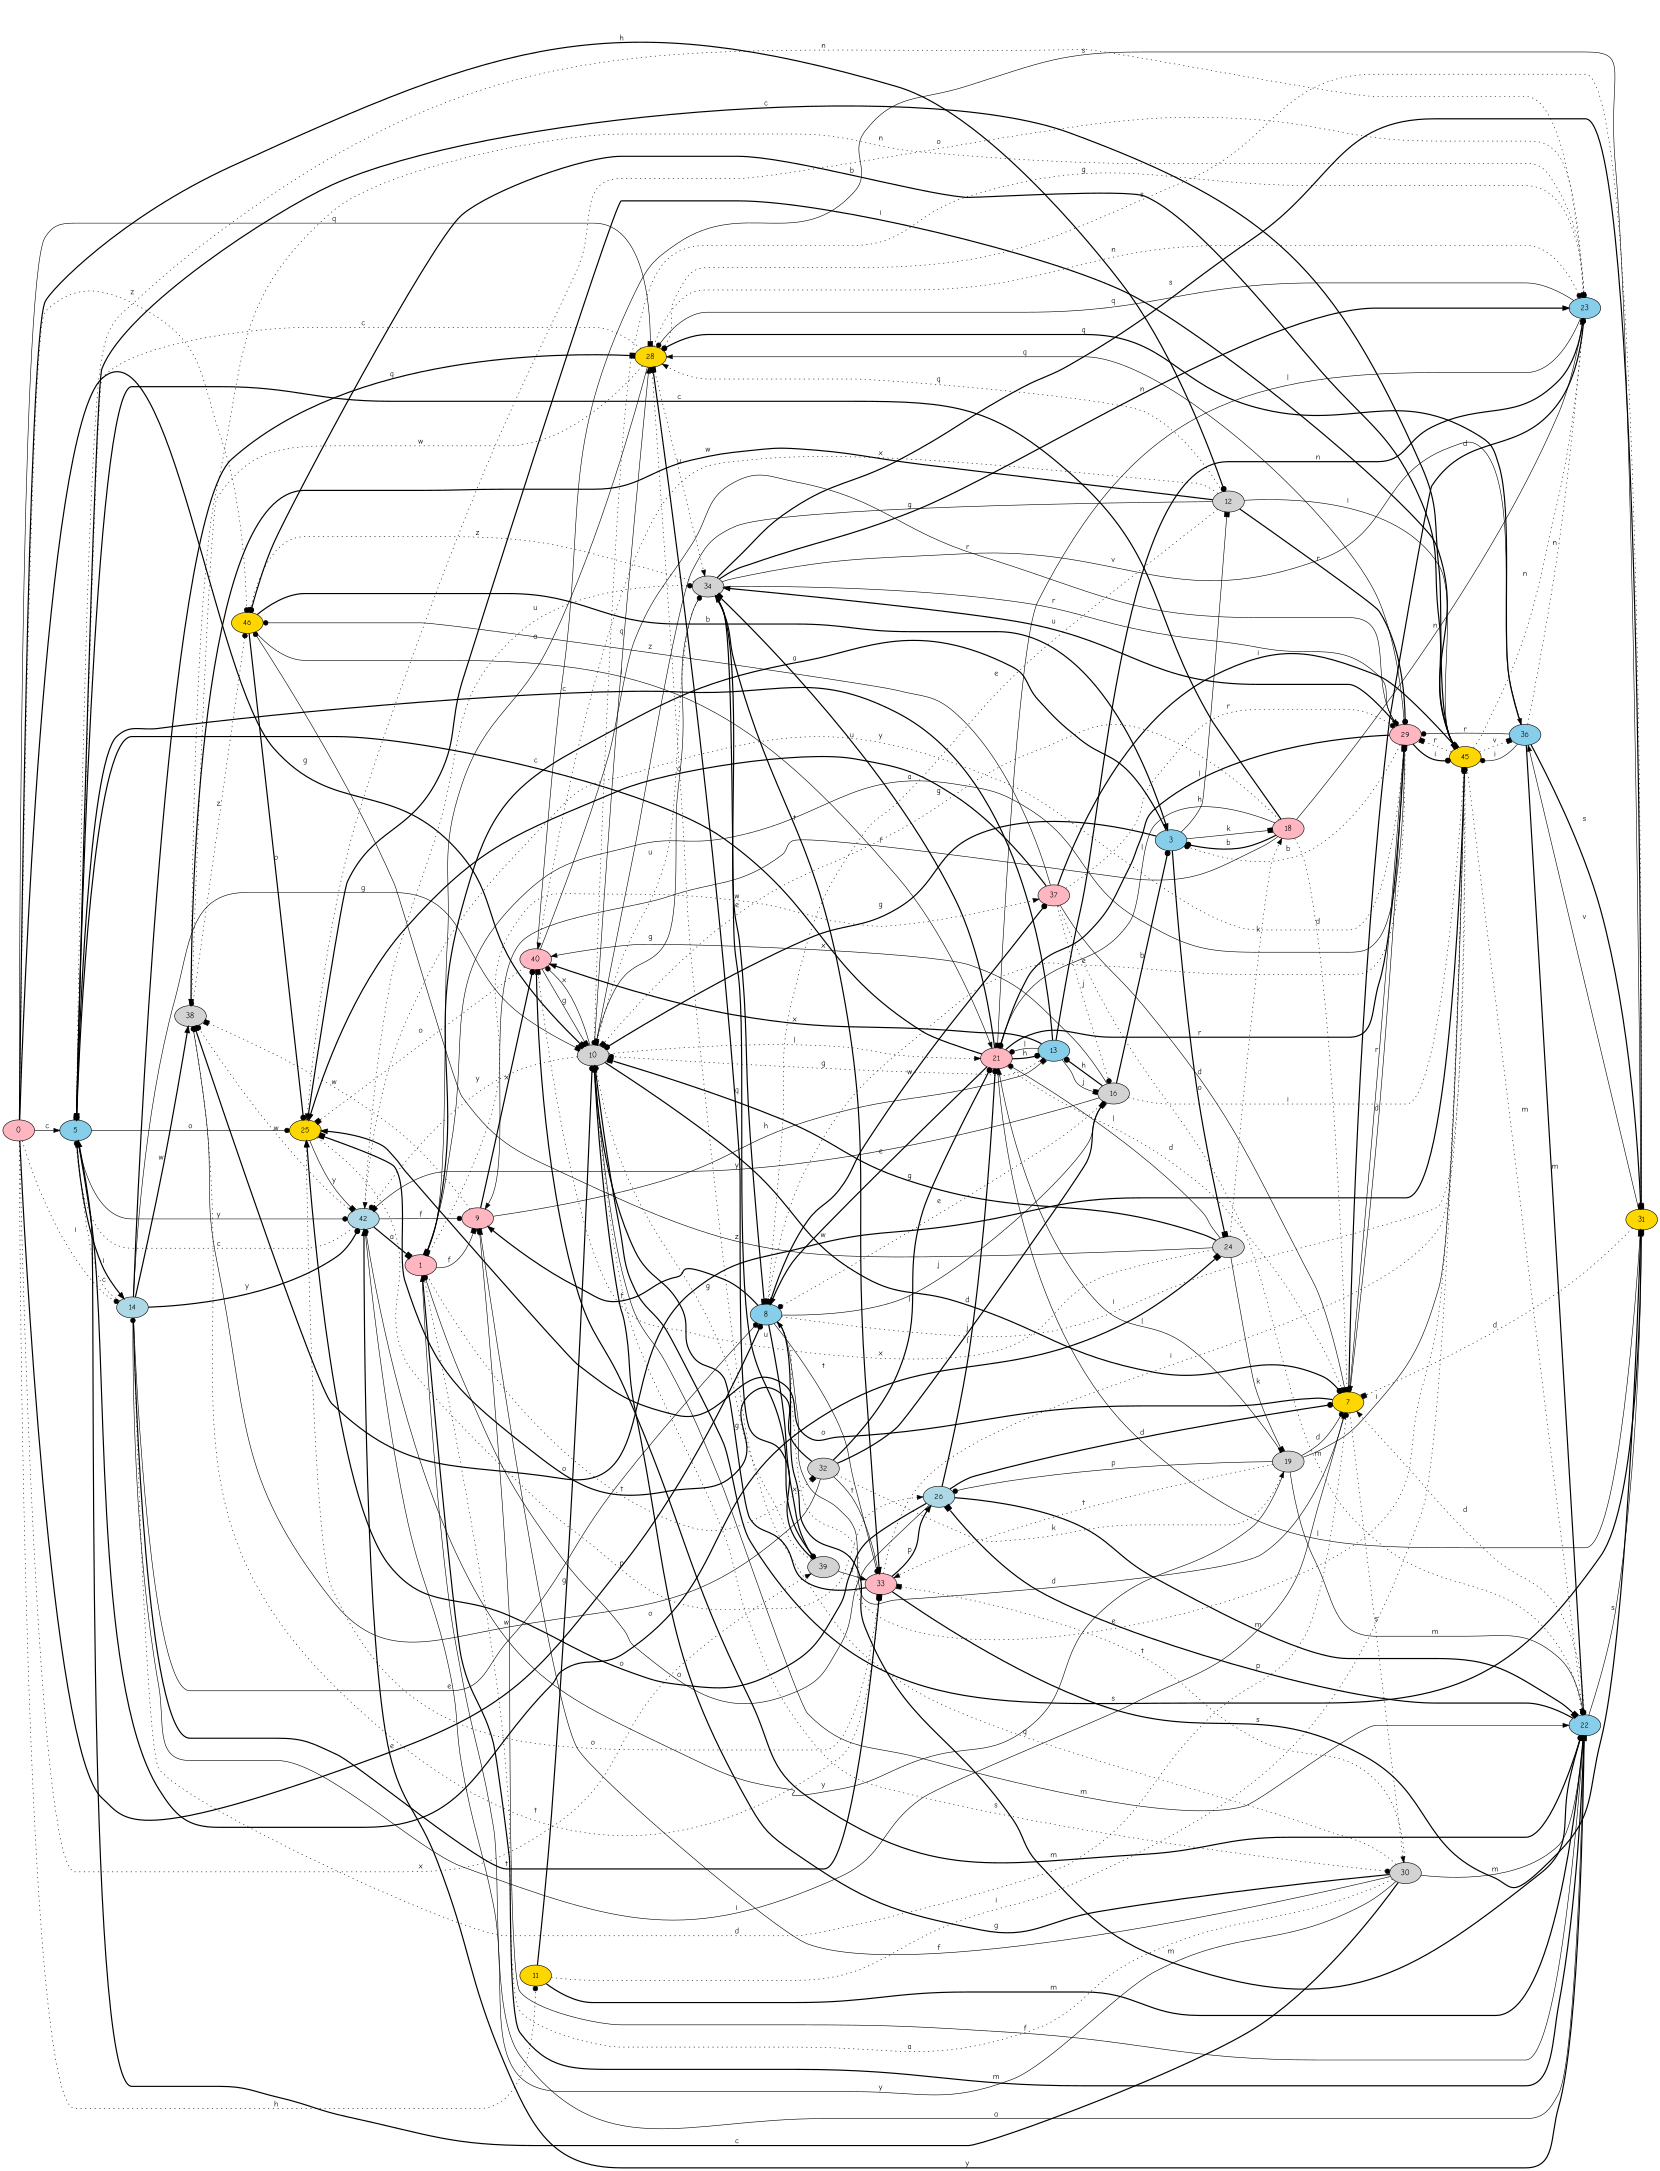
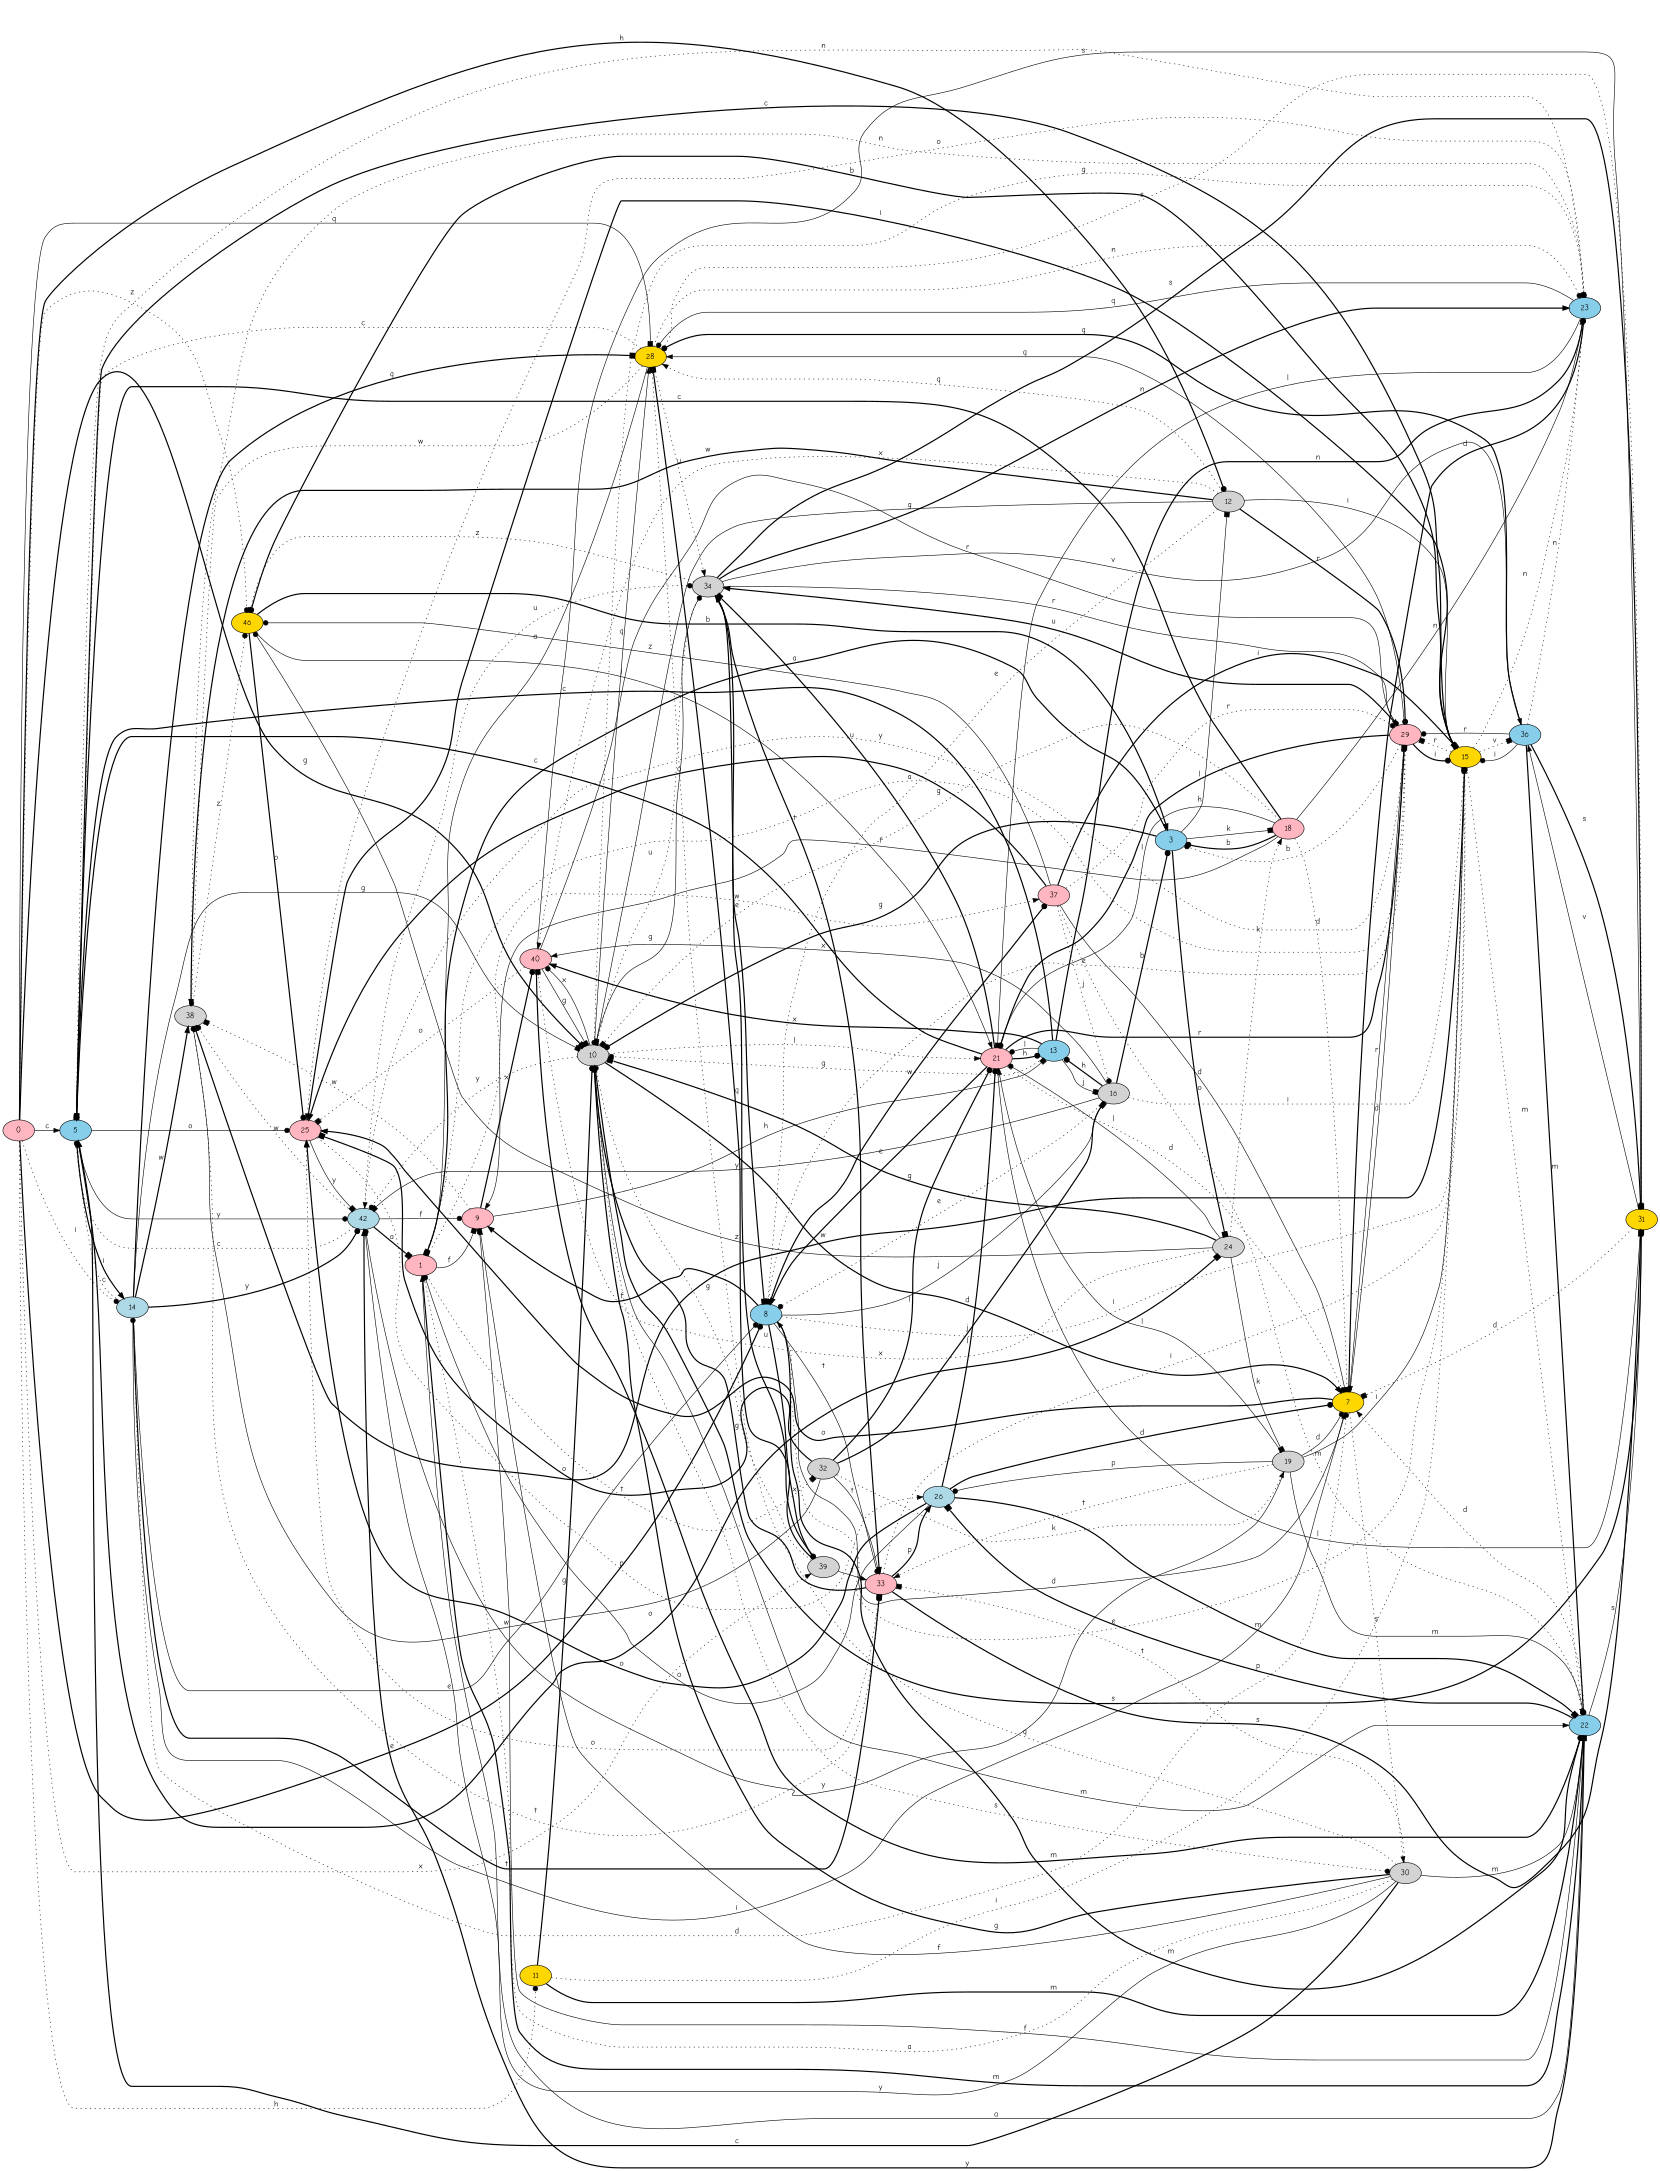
  strict digraph {
    fontname="Comic Neue"
    rankdir=LR
    node [fillcolor=lightpink fontname="Comic Neue" style=filled]
    edge [arrowhead=dot fontname="Comic Neue" style=bold]
    5 [fillcolor=skyblue]
    0
    8 [fillcolor=skyblue]
    10 [fillcolor=lightgrey]
    11 [fillcolor=gold]
    12 [fillcolor=lightgrey]
    14 [fillcolor=lightblue]
    28 [fillcolor=gold]
    39 [fillcolor=lightgrey]
    46 [fillcolor=gold]
    24 [fillcolor=lightgrey]
    23 [fillcolor=skyblue]
-   25 [fillcolor=gold]
+   25
    42 [fillcolor=lightblue]
    9
    22 [fillcolor=skyblue]
    37
    7 [fillcolor=gold]
-   15 [fillcolor=gold label=45]
+   15 [fillcolor=gold]
    16 [fillcolor=lightgrey]
    33
    30 [fillcolor=lightgrey]
    40
    21
    31 [fillcolor=gold]
    34 [fillcolor=lightgrey]
    29
    38 [fillcolor=lightgrey]
    1
    3 [fillcolor=skyblue]
    32 [fillcolor=lightgrey]
    13 [fillcolor=skyblue]
    26 [fillcolor=lightblue]
    19 [fillcolor=lightgrey]
    18
    36 [fillcolor=skyblue]
    5 -> 14 [arrowhead=normal label=i]
    5 -> 24 [arrowhead=box label=o]
    5 -> 23 [arrowhead=box label=n style=dotted]
    5 -> 25 [label=o style=solid]
    5 -> 42 [label=y style=solid]
    0 -> 5 [arrowhead=normal label=c style=solid]
    0 -> 8 [label=e]
    0 -> 10 [arrowhead=box label=g]
    0 -> 11 [label=h style=dotted]
    0 -> 12 [label=h]
    0 -> 14 [label=i style=dotted]
    0 -> 28 [arrowhead=box label=q style=solid]
    0 -> 39 [arrowhead=normal label=x style=dotted]
    0 -> 46 [label=z style=dotted]
    8 -> 39 [label=x]
    8 -> 9 [arrowhead=normal label=f]
    8 -> 22 [label=m]
    8 -> 37 [label=w]
    8 -> 7 [arrowhead=normal label=d style=solid]
    8 -> 15 [label=i style=dotted]
    8 -> 16 [arrowhead=box label=j style=solid]
    8 -> 33 [label=t style=solid]
    10 -> 28 [arrowhead=normal label=q style=solid]
    10 -> 42 [label=y style=dotted]
    10 -> 22 [arrowhead=normal label=m style=solid]
-   10 -> 7 [label=d]
+   10 -> 7 [arrowhead=normal label=d]
    10 -> 30 [label=s style=dotted]
    10 -> 40 [label=x style=solid]
    10 -> 21 [arrowhead=normal label=l style=dotted]
    10 -> 31 [arrowhead=box label=s]
    10 -> 34 [label=u style=dotted]
    11 -> 10 [label=g]
    11 -> 22 [label=m]
    11 -> 15 [label=i style=dotted]
    12 -> 8 [arrowhead=box label=e style=dotted]
    12 -> 10 [arrowhead=normal label=g style=solid]
    12 -> 28 [arrowhead=normal label=q style=dotted]
    12 -> 15 [arrowhead=normal label=i style=solid]
    12 -> 40 [arrowhead=normal label=x style=dotted]
    12 -> 29 [label=r]
    12 -> 38 [arrowhead=normal label=w]
    14 -> 5 [arrowhead=normal label=c style=dotted]
    14 -> 8 [label=e style=solid]
    14 -> 10 [arrowhead=box label=g style=solid]
    14 -> 28 [arrowhead=box label=q]
    14 -> 42 [label=y]
    14 -> 7 [label=d style=dotted]
    14 -> 33 [arrowhead=box label=t]
    14 -> 38 [arrowhead=normal label=w]
    28 -> 5 [label=c style=dotted]
    28 -> 23 [label=n style=dotted]
    28 -> 31 [arrowhead=normal label=s style=dotted]
    28 -> 34 [arrowhead=normal label=u style=dotted]
    28 -> 38 [label=w style=dotted]
    28 -> 1 [label=a style=solid]
    39 -> 10 [label=g style=dotted]
    39 -> 28 [arrowhead=box label=q]
    39 -> 33 [arrowhead=normal label=t style=solid]
    39 -> 34 [arrowhead=normal label=u]
    46 -> 25 [label=o]
    46 -> 21 [arrowhead=normal label=l style=solid]
    46 -> 3 [arrowhead=normal label=b]
    24 -> 10 [arrowhead=box label=g]
    24 -> 46 [label=z style=solid]
    24 -> 40 [arrowhead=box label=x style=dotted]
    24 -> 21 [label=l style=solid]
    24 -> 19 [arrowhead=box label=k style=solid]
    24 -> 18 [arrowhead=normal label=k style=dotted]
    23 -> 10 [label=g style=dotted]
    23 -> 28 [label=q style=solid]
    23 -> 25 [arrowhead=normal label=o style=dotted]
    23 -> 7 [label=d]
    23 -> 21 [arrowhead=box label=l style=solid]
    25 -> 42 [arrowhead=box label=y style=solid]
    25 -> 15 [arrowhead=box label=i]
    25 -> 26 [arrowhead=normal label=p style=dotted]
    42 -> 5 [label=c style=dotted]
    42 -> 9 [label=f style=solid]
    42 -> 34 [label=u style=dotted]
    42 -> 38 [label=w style=dotted]
    42 -> 1 [arrowhead=box label=a]
    9 -> 40 [label=x]
    9 -> 38 [arrowhead=box label=w style=dotted]
    9 -> 13 [arrowhead=box label=h style=solid]
    22 -> 42 [arrowhead=normal label=y]
    22 -> 9 [arrowhead=box label=f style=solid]
    22 -> 7 [arrowhead=normal label=d style=dotted]
    22 -> 31 [label=s style=solid]
    22 -> 1 [arrowhead=normal label=a style=solid]
    22 -> 26 [arrowhead=box label=p]
    37 -> 46 [label=z style=solid]
    37 -> 25 [arrowhead=normal label=o]
    37 -> 22 [arrowhead=normal label=m style=dotted]
    37 -> 7 [label=d style=solid]
    37 -> 15 [arrowhead=normal label=i]
    37 -> 16 [label=j style=dotted]
    37 -> 29 [label=r style=dotted]
    7 -> 14 [label=i style=solid]
    7 -> 25 [arrowhead=normal label=o]
    7 -> 30 [arrowhead=normal label=s style=dotted]
    7 -> 29 [arrowhead=normal label=r style=solid]
    15 -> 5 [label=c]
    15 -> 8 [arrowhead=normal label=e style=dotted]
    15 -> 46 [label=b]
    15 -> 23 [label=n style=dotted]
    15 -> 22 [label=m style=dotted]
    15 -> 29 [arrowhead=box label=r style=dotted]
    15 -> 38 [arrowhead=box label=w]
    15 -> 36 [arrowhead=box label=v style=dotted]
    16 -> 8 [label=e style=dotted]
    16 -> 42 [arrowhead=box label=y style=solid]
    16 -> 15 [arrowhead=box label=i style=dotted]
    16 -> 40 [arrowhead=normal label=x style=solid]
    16 -> 3 [label=b]
    16 -> 13 [label=h]
    33 -> 10 [label=g]
    33 -> 25 [arrowhead=normal label=o style=dotted]
    33 -> 15 [label=i style=dotted]
    33 -> 31 [arrowhead=normal label=s]
    33 -> 26 [arrowhead=normal label=p]
    30 -> 5 [arrowhead=normal label=c]
    30 -> 10 [arrowhead=normal label=g]
    30 -> 28 [arrowhead=box label=q style=dotted]
    30 -> 42 [arrowhead=normal label=y style=solid]
    30 -> 9 [arrowhead=normal label=f style=solid]
    30 -> 22 [label=m style=solid]
    30 -> 33 [arrowhead=box label=t style=dotted]
    30 -> 1 [label=a style=dotted]
    40 -> 10 [arrowhead=box label=g style=solid]
    40 -> 25 [arrowhead=box label=o style=dotted]
    40 -> 22 [label=m]
    40 -> 31 [label=s style=solid]
    40 -> 29 [arrowhead=normal label=r style=solid]
    21 -> 5 [arrowhead=normal label=c]
    21 -> 8 [arrowhead=normal label=e]
    21 -> 7 [label=d style=dotted]
    21 -> 34 [arrowhead=box label=u]
    21 -> 29 [arrowhead=box label=r]
    21 -> 13 [label=h]
    31 -> 7 [arrowhead=box label=d style=dotted]
    31 -> 21 [label=l style=solid]
    31 -> 36 [arrowhead=normal label=v style=solid]
    34 -> 8 [arrowhead=box label=e]
    34 -> 10 [arrowhead=box label=g style=solid]
    34 -> 46 [arrowhead=box label=z style=dotted]
    34 -> 23 [arrowhead=normal label=n]
    34 -> 33 [arrowhead=normal label=t]
    34 -> 31 [arrowhead=box label=s]
    34 -> 29 [label=r style=solid]
    34 -> 36 [arrowhead=normal label=v style=solid]
    29 -> 8 [label=e style=dotted]
    29 -> 28 [arrowhead=normal label=q style=solid]
    29 -> 42 [arrowhead=normal label=y style=dotted]
    29 -> 7 [arrowhead=normal label=d style=solid]
    29 -> 15 [label=i]
    29 -> 21 [label=l]
    29 -> 34 [arrowhead=normal label=u]
-   29 -> 1 [arrowhead=normal label=a style=solid]
+   29 -> 1 [arrowhead=normal label=a style=dotted]
    29 -> 3 [label=b style=dotted]
    38 -> 46 [label=z style=dotted]
    38 -> 23 [label=n style=dotted]
    38 -> 33 [arrowhead=normal label=t style=dotted]
    1 -> 9 [arrowhead=box label=f style=solid]
    1 -> 22 [arrowhead=box label=m]
    1 -> 37 [arrowhead=normal label=w style=dotted]
    1 -> 32 [arrowhead=box label=t style=dotted]
    3 -> 10 [label=g]
    3 -> 12 [arrowhead=box label=h style=solid]
    3 -> 24 [arrowhead=box label=o]
    3 -> 1 [arrowhead=box label=a]
    3 -> 18 [arrowhead=box label=k style=solid]
    32 -> 25 [arrowhead=box label=o]
    32 -> 16 [arrowhead=normal label=j]
    32 -> 33 [label=t style=solid]
    32 -> 21 [label=l]
    32 -> 38 [label=w style=solid]
    32 -> 19 [arrowhead=normal label=k style=dotted]
    13 -> 5 [arrowhead=normal label=c]
    13 -> 10 [label=g style=dotted]
    13 -> 23 [label=n]
    13 -> 16 [arrowhead=box label=j style=solid]
    13 -> 40 [arrowhead=normal label=x]
    13 -> 21 [label=l style=solid]
    26 -> 25 [arrowhead=normal label=o]
    26 -> 22 [arrowhead=box label=m]
    26 -> 7 [label=d]
    26 -> 21 [label=l]
    26 -> 1 [label=a style=solid]
    19 -> 42 [label=y style=solid]
    19 -> 22 [label=m style=solid]
    19 -> 7 [label=d style=solid]
    19 -> 15 [arrowhead=normal label=i style=solid]
    19 -> 33 [arrowhead=normal label=t style=dotted]
    19 -> 21 [arrowhead=normal label=l style=solid]
    19 -> 26 [label=p style=solid]
    18 -> 5 [arrowhead=box label=c]
    18 -> 10 [arrowhead=box label=g style=dotted]
    18 -> 23 [arrowhead=normal label=n style=solid]
    18 -> 9 [arrowhead=normal label=f style=solid]
    18 -> 7 [label=d style=dotted]
    18 -> 21 [label=l style=solid]
    18 -> 3 [label=b]
    36 -> 28 [label=q]
    36 -> 23 [label=n style=dotted]
    36 -> 22 [label=m]
    36 -> 15 [label=i style=solid]
    36 -> 31 [label=s]
    36 -> 29 [label=r style=solid]
  }
